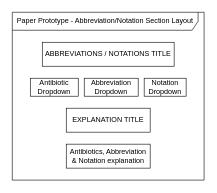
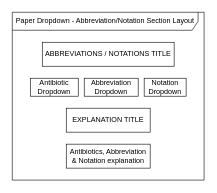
  <mxCell id="0" />
  <mxCell id="1" parent="0" />
  <mxCell id="2" value="ABBREVIATIONS / NOTATIONS TITLE" style="rounded=0;whiteSpace=wrap;html=1;" vertex="1" parent="1"><mxGeometry x="70" y="70" width="220" height="40" as="geometry" /></mxCell>
  <mxCell id="3" value="Antibiotic &lt;br&gt;Dropdown" style="rounded=0;whiteSpace=wrap;html=1;" vertex="1" parent="1"><mxGeometry x="50" y="130" width="80" height="30" as="geometry" /></mxCell>
  <mxCell id="4" value="Notation Dropdown" style="rounded=0;whiteSpace=wrap;html=1;" vertex="1" parent="1"><mxGeometry x="240" y="130" width="70" height="30" as="geometry" /></mxCell>
  <mxCell id="5" value="Abbreviation Dropdown" style="rounded=0;whiteSpace=wrap;html=1;" vertex="1" parent="1"><mxGeometry x="140" y="130" width="90" height="30" as="geometry" /></mxCell>
  <mxCell id="6" value="EXPLANATION TITLE" style="rounded=0;whiteSpace=wrap;html=1;" vertex="1" parent="1"><mxGeometry x="110" y="180" width="140" height="40" as="geometry" /></mxCell>
  <mxCell id="7" value="Antibiotics, Abbreviation &amp;amp; Notation explanation" style="rounded=0;whiteSpace=wrap;html=1;" vertex="1" parent="1"><mxGeometry x="110" y="240" width="140" height="40" as="geometry" /></mxCell>
- <mxCell id="8" value="Paper Prototype - Abbreviation/Notation Section Layout" style="shape=umlFrame;whiteSpace=wrap;html=1;pointerEvents=0;width=310;height=30;" vertex="1" parent="1"><mxGeometry x="20" y="20" width="320" height="280" as="geometry" /></mxCell>
+ <mxCell id="8" value="Paper Dropdown - Abbreviation/Notation Section Layout" style="shape=umlFrame;whiteSpace=wrap;html=1;pointerEvents=0;width=310;height=30;" vertex="1" parent="1"><mxGeometry x="20" y="20" width="320" height="280" as="geometry" /></mxCell>
